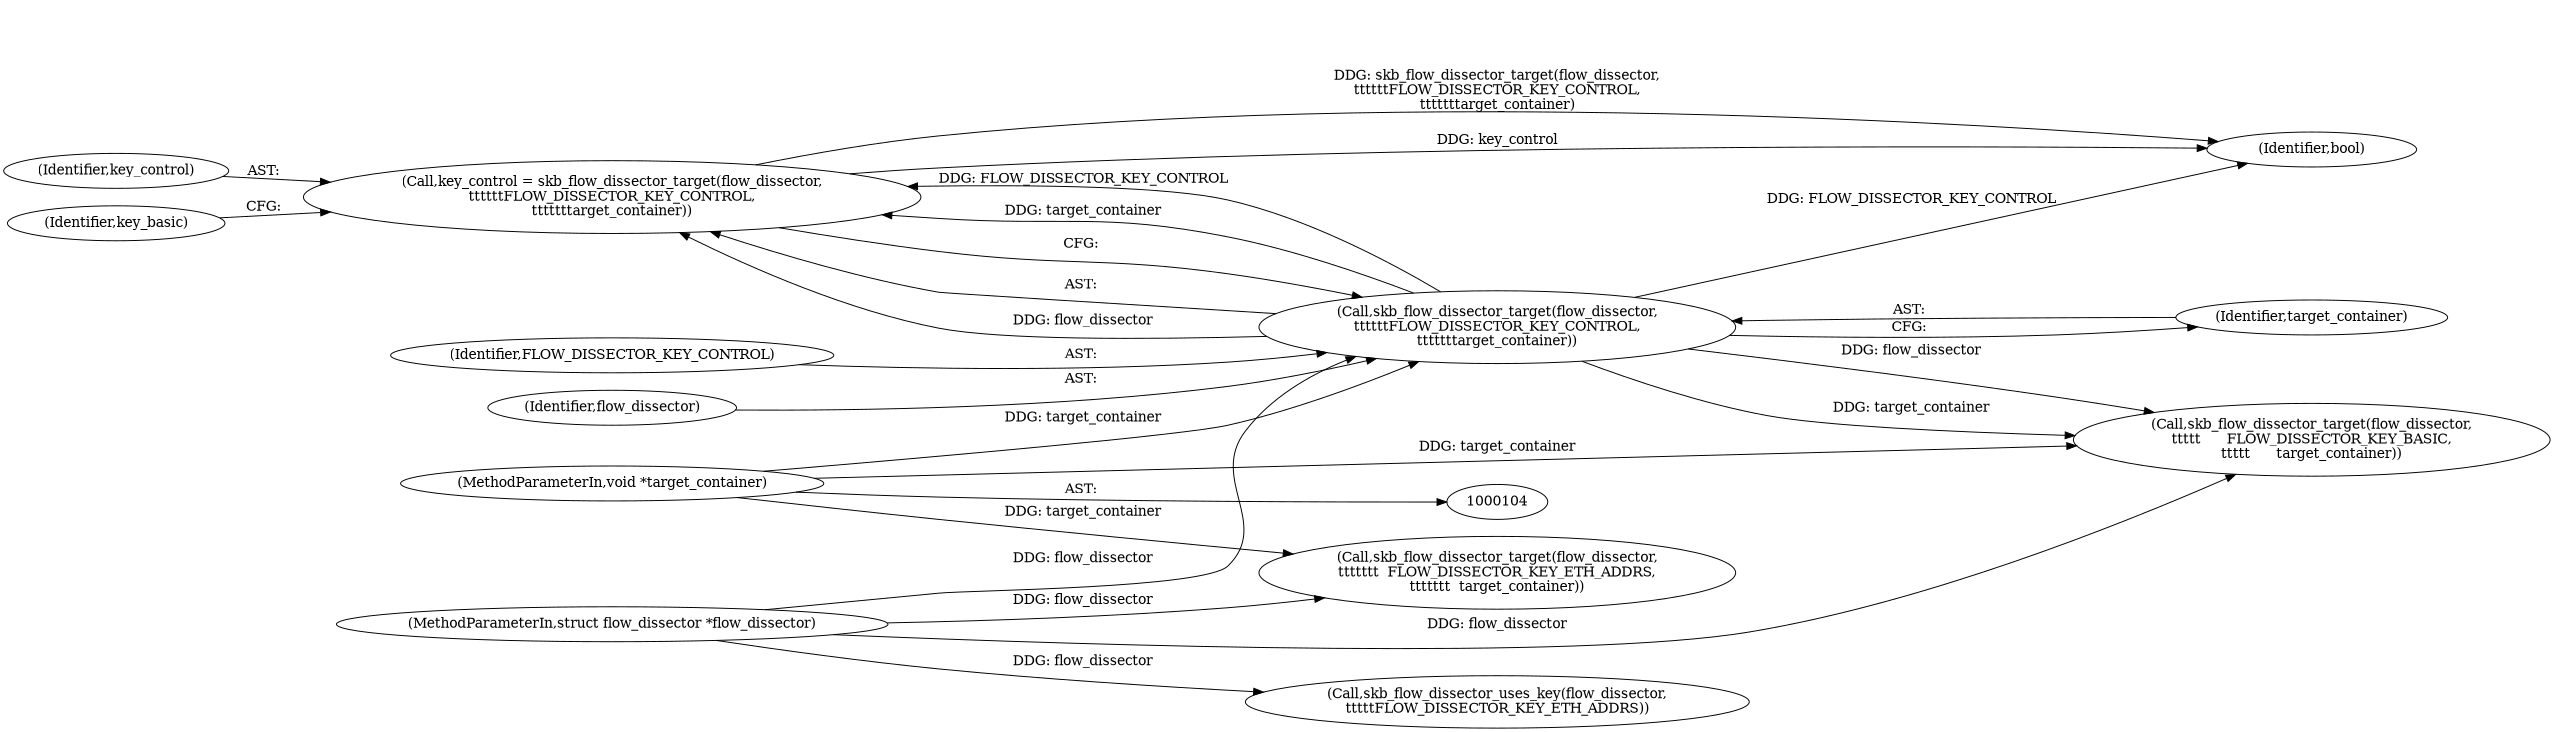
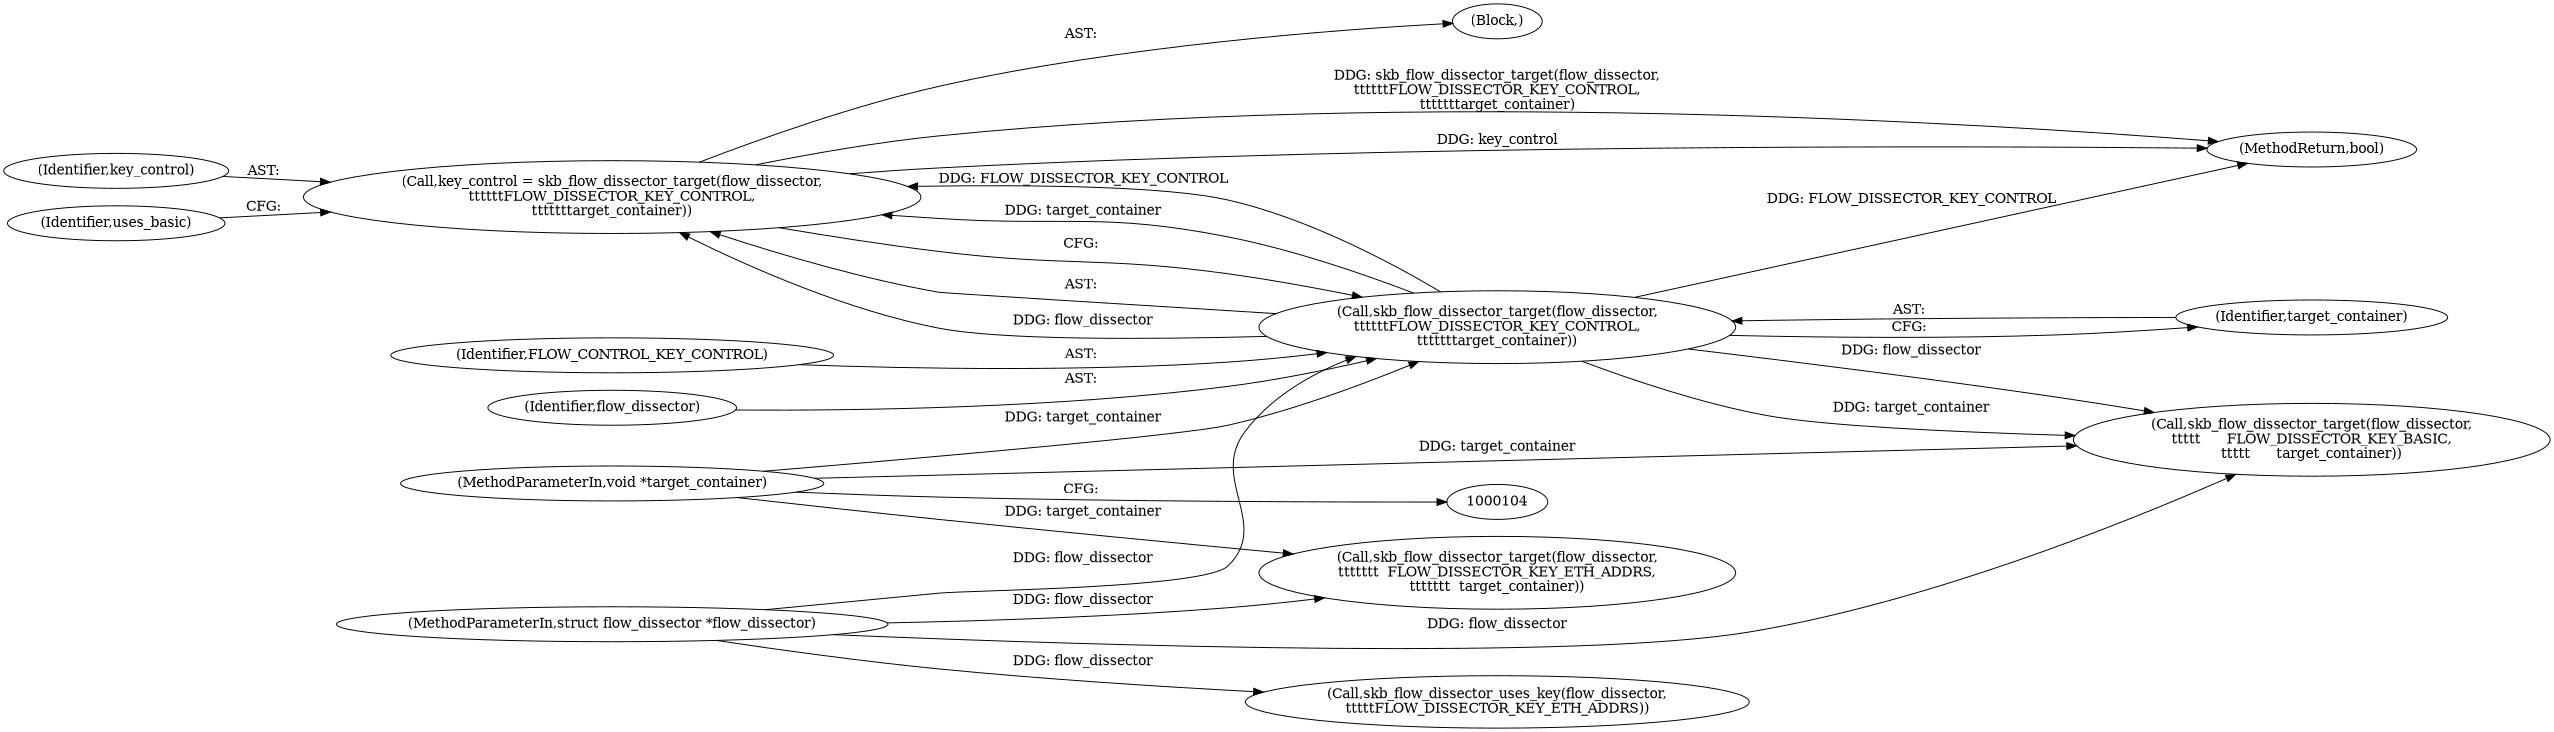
  digraph {
    rankdir=LR
    n1 [label="(Call,key_control = skb_flow_dissector_target(flow_dissector,\n\t\t\t\t\t\tFLOW_DISSECTOR_KEY_CONTROL,\n\t\t\t\t\t\ttarget_container))"]
    n2 [label="(Call,skb_flow_dissector_target(flow_dissector,\n\t\t\t\t\t\tFLOW_DISSECTOR_KEY_CONTROL,\n\t\t\t\t\t\ttarget_container))"]
-   n3 [label="(Identifier,bool)"]
+   n3 [label="(MethodReturn,bool)"]
+   n4 [label="(Block,)"]
    n5 [label="(Call,skb_flow_dissector_target(flow_dissector,\n\t\t\t\t\t      FLOW_DISSECTOR_KEY_BASIC,\n\t\t\t\t\t      target_container))"]
    n6 [label="(Identifier,target_container)"]
    n7 [label="(MethodParameterIn,struct flow_dissector *flow_dissector)"]
    n8 [label="(Call,skb_flow_dissector_uses_key(flow_dissector,\n\t\t\t\t\tFLOW_DISSECTOR_KEY_ETH_ADDRS))"]
    n9 [label="(Call,skb_flow_dissector_target(flow_dissector,\n\t\t\t\t\t\t\t  FLOW_DISSECTOR_KEY_ETH_ADDRS,\n\t\t\t\t\t\t\t  target_container))"]
    n10 [label="(MethodParameterIn,void *target_container)"]
    1000104
-   n12 [label="(Identifier,FLOW_DISSECTOR_KEY_CONTROL)"]
+   n12 [label="(Identifier,FLOW_CONTROL_KEY_CONTROL)"]
    n13 [label="(Identifier,key_control)"]
    n14 [label="(Identifier,flow_dissector)"]
-   n15 [label="(Identifier,key_basic)"]
+   n15 [label="(Identifier,uses_basic)"]
    n1 -> n2 [label="CFG: "]
    n1 -> n3 [label="DDG: skb_flow_dissector_target(flow_dissector,\n\t\t\t\t\t\tFLOW_DISSECTOR_KEY_CONTROL,\n\t\t\t\t\t\ttarget_container)"]
    n1 -> n3 [label="DDG: key_control"]
+   n1 -> n4 [label="AST: "]
    n2 -> n1 [label="AST: "]
    n2 -> n1 [label="DDG: flow_dissector"]
    n2 -> n1 [label="DDG: FLOW_DISSECTOR_KEY_CONTROL"]
    n2 -> n1 [label="DDG: target_container"]
    n2 -> n3 [label="DDG: FLOW_DISSECTOR_KEY_CONTROL"]
    n2 -> n5 [label="DDG: flow_dissector"]
    n2 -> n5 [label="DDG: target_container"]
    n2 -> n6 [label="CFG: "]
    n6 -> n2 [label="AST: "]
    n7 -> n2 [label="DDG: flow_dissector"]
    n7 -> n5 [label="DDG: flow_dissector"]
    n7 -> n8 [label="DDG: flow_dissector"]
    n7 -> n9 [label="DDG: flow_dissector"]
    n10 -> n2 [label="DDG: target_container"]
    n10 -> n5 [label="DDG: target_container"]
    n10 -> n9 [label="DDG: target_container"]
-   n10 -> 1000104 [label="AST: "]
+   n10 -> 1000104 [label="CFG: "]
    n12 -> n2 [label="AST: "]
    n13 -> n1 [label="AST: "]
    n14 -> n2 [label="AST: "]
    n15 -> n1 [label="CFG: "]
  }
